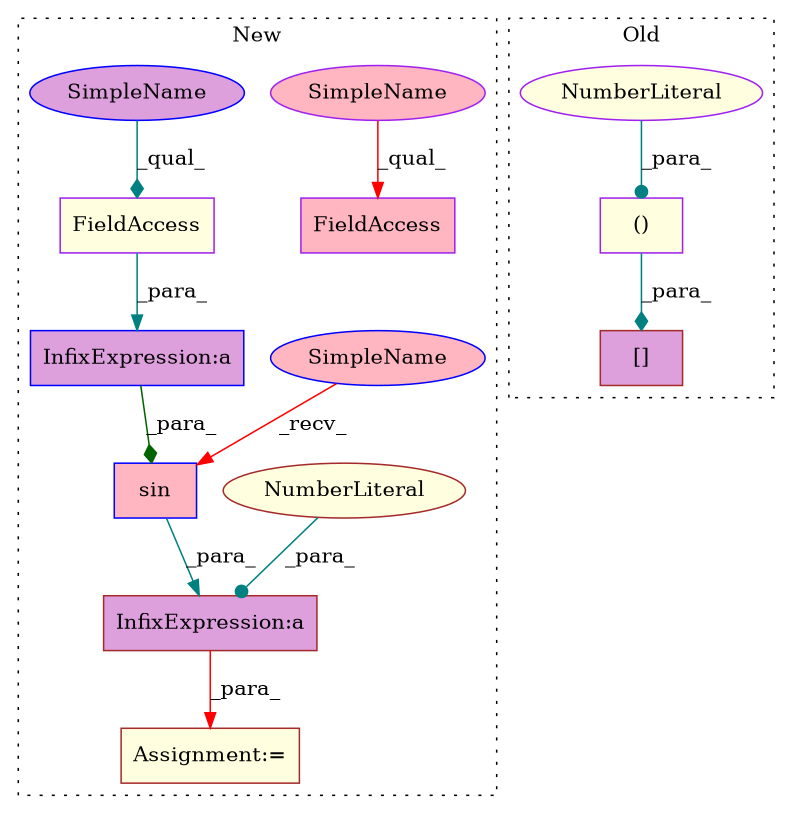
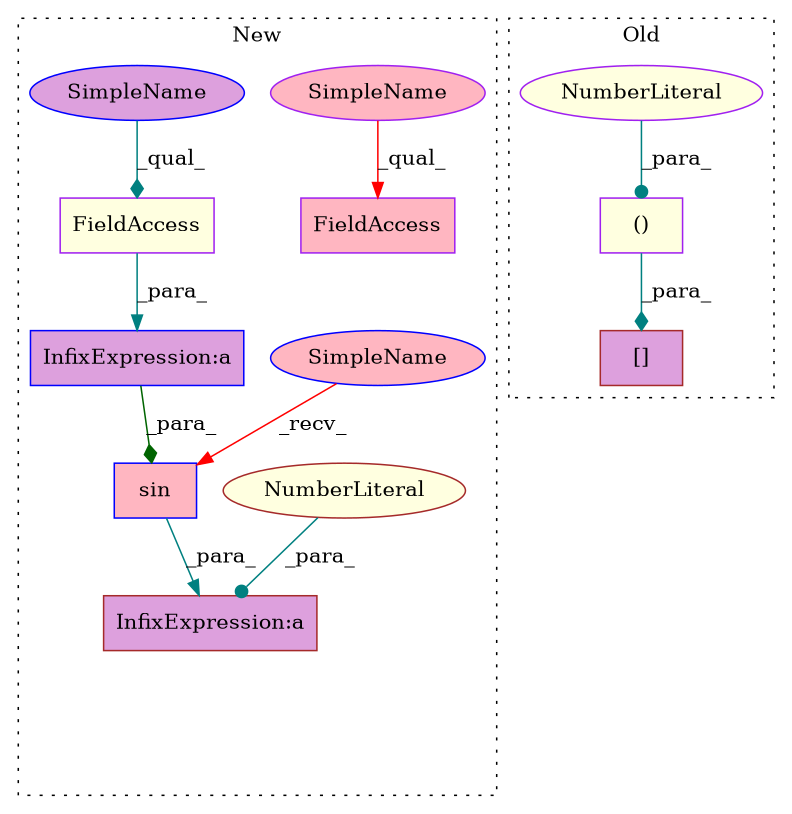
  digraph {
    node [a=42 l=3 s=11998 shape=box style=filled fillcolor=lightyellow color=purple]
    edge [color=teal arrowhead=normal]
    n1 [a=32 l="4,1" label=sin s="11976,12011" fillcolor=lightpink color=blue]
    n2 [a=27 label="InfixExpression:a" s=11962 fillcolor=plum color=brown]
-   n3 [a=7 l=1 label="Assignment:=" s=11957 color=brown]
    n4 [a=27 label="InfixExpression:a" s=12006 fillcolor=plum color=blue]
    n5 [a=22 l=8 label=FieldAccess]
    n6 [a=34 label=NumberLiteral s=11959 shape=ellipse color=brown]
    n7 [a=22 l=8 label=FieldAccess s=11427 fillcolor=lightpink]
    n8 [l=5 label=SimpleName s=11427 shape=ellipse fillcolor=lightpink]
    n9 [l=5 label=SimpleName s=11970 shape=ellipse fillcolor=lightpink color=blue]
    n10 [l=5 label=SimpleName shape=ellipse fillcolor=plum color=blue]
    n11 [a=2 l="19,2" label="[]" s="12135,12172" fillcolor=plum color=brown]
    n12 [a=106 l=18 label="()" s=12154]
    n13 [a=34 l=2 label=NumberLiteral s=12170 shape=ellipse]
    subgraph cluster_1 {
      label=New
      style=dotted
      n1
      n2
-     n3
      n4
      n5
      n6
      n7
      n8
      n9
      n10
    }
    subgraph cluster_2 {
      label=Old
      style=dotted
      n11
      n12
      n13
    }
    n1 -> n2 [label=_para_]
-   n2 -> n3 [label=_para_ color=red]
    n4 -> n1 [label=_para_ color=darkgreen arrowhead=diamond]
    n5 -> n4 [label=_para_]
    n6 -> n2 [label=_para_ arrowhead=dot]
    n8 -> n7 [label=_qual_ color=red]
    n9 -> n1 [label=_recv_ color=red]
    n10 -> n5 [label=_qual_ arrowhead=diamond]
    n12 -> n11 [label=_para_ arrowhead=diamond]
    n13 -> n12 [label=_para_ arrowhead=dot]
  }
